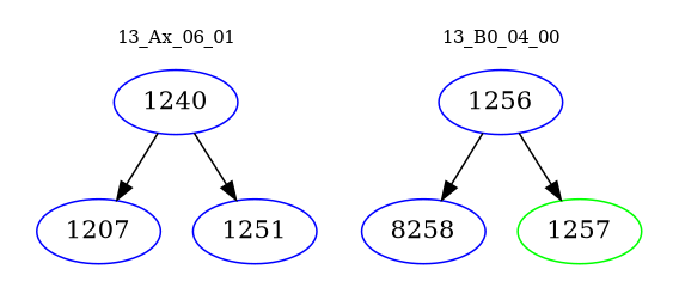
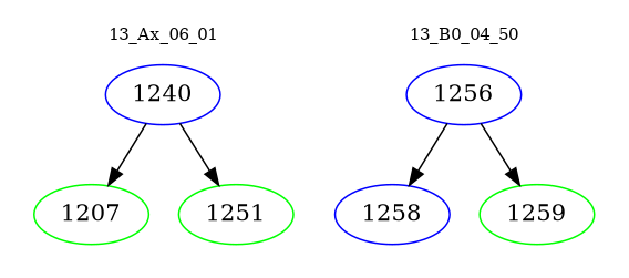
  digraph {
    node [color=blue]
    edge [color=black]
    n1 [label=1240]
-   n2 [label=1207]
-   n3 [label=1251]
+   n2 [color=green label=1207]
+   n3 [color=green label=1251]
    n4 [label=1256]
-   n5 [label=8258]
-   n6 [color=green label=1257]
+   n5 [label=1258]
+   n6 [color=green label=1259]
    subgraph cluster_1 {
      color=white
      fontsize=10
      label="13_Ax_06_01"
      n1
      n2
      n3
    }
    subgraph cluster_2 {
      color=white
      fontsize=10
-     label="13_B0_04_00"
+     label="13_B0_04_50"
      n4
      n5
      n6
    }
    n1 -> n2
    n1 -> n3
    n4 -> n5
    n4 -> n6
  }
